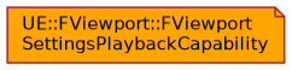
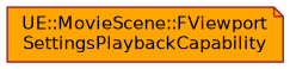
  digraph {
    rankdir=LR
-   n1 [color=brown fillcolor=orange fontname=Helvetica fontsize=10 height=0.2 label="UE::FViewport::FViewport\lSettingsPlaybackCapability" shape=note style=filled width=0.4]
+   n1 [color=brown fillcolor=orange fontname=Helvetica fontsize=10 height=0.2 label="UE::MovieScene::FViewport\lSettingsPlaybackCapability" shape=note style=filled width=0.4]
  }
